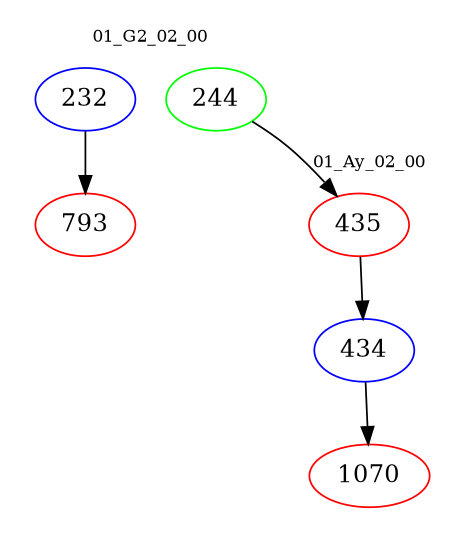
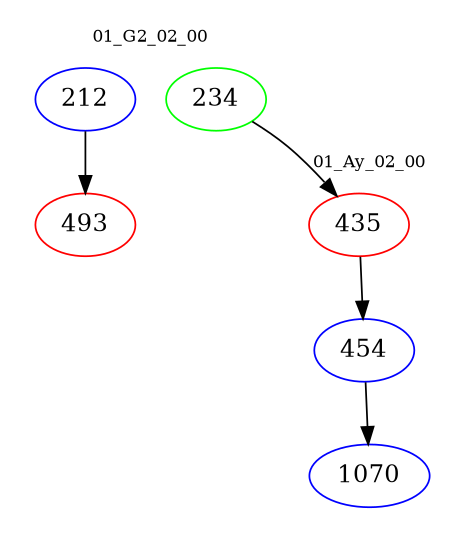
  digraph {
    node [color=red]
    edge [color=black]
    n1 [label=435]
-   n2 [color=blue label=434]
-   n3 [label=1070]
-   n4 [color=green label=244]
-   n5 [color=blue label=232]
-   n6 [label=793]
+   n2 [color=blue label=454]
+   n3 [color=blue label=1070]
+   n4 [color=green label=234]
+   n5 [color=blue label=212]
+   n6 [label=493]
    subgraph cluster_1 {
      color=white
      fontsize=10
      label="01_Ay_02_00"
      n1
      n2
      n3
    }
    subgraph cluster_2 {
      color=white
      fontsize=10
      label="01_G2_02_00"
      n4
      n5
      n6
    }
    n1 -> n2
    n2 -> n3
    n4 -> n1
    n5 -> n6
  }
